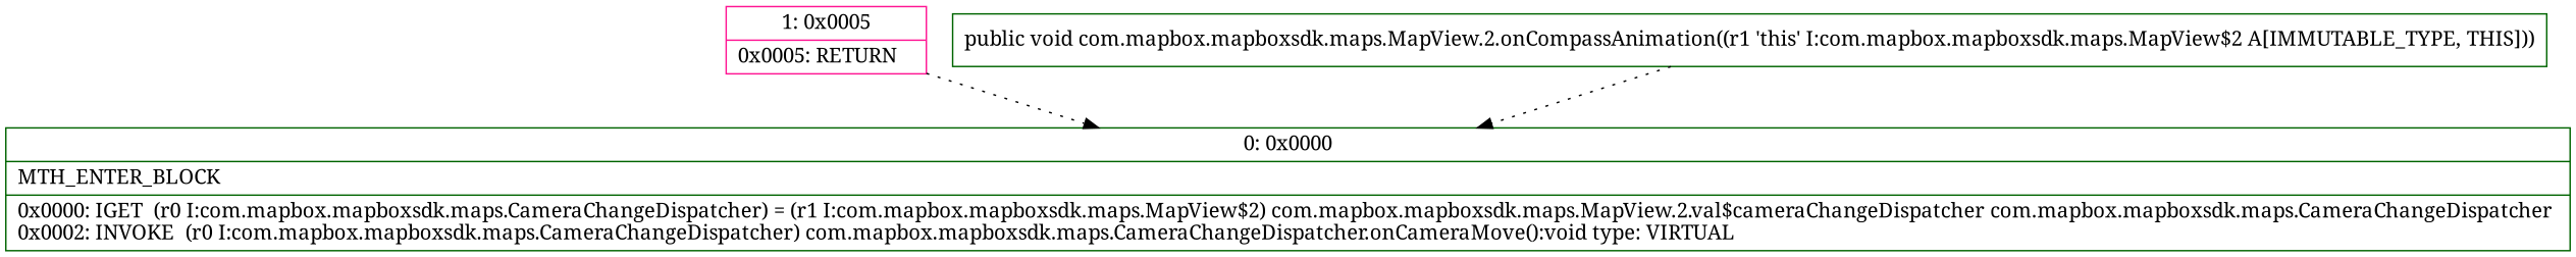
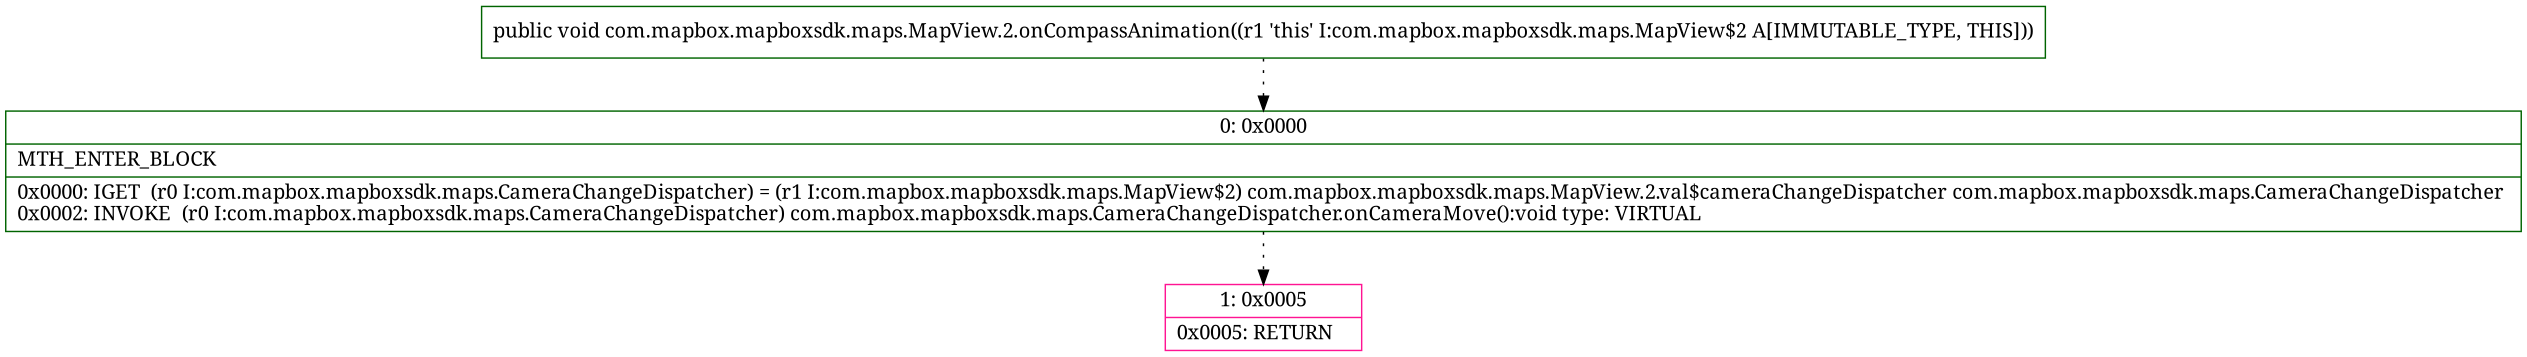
  digraph {
    fontname="Noto Serif"
    node [shape=record color=darkgreen fontname="Noto Serif"]
    edge [style=dotted fontname="Noto Serif"]
    n1 [label="{0\:\ 0x0000|MTH_ENTER_BLOCK\l|0x0000: IGET  (r0 I:com.mapbox.mapboxsdk.maps.CameraChangeDispatcher) = (r1 I:com.mapbox.mapboxsdk.maps.MapView$2) com.mapbox.mapboxsdk.maps.MapView.2.val$cameraChangeDispatcher com.mapbox.mapboxsdk.maps.CameraChangeDispatcher \l0x0002: INVOKE  (r0 I:com.mapbox.mapboxsdk.maps.CameraChangeDispatcher) com.mapbox.mapboxsdk.maps.CameraChangeDispatcher.onCameraMove():void type: VIRTUAL \l}"]
    n2 [label="{1\:\ 0x0005|0x0005: RETURN   \l}" color=deeppink]
    n3 [label="{public void com.mapbox.mapboxsdk.maps.MapView.2.onCompassAnimation((r1 'this' I:com.mapbox.mapboxsdk.maps.MapView$2 A[IMMUTABLE_TYPE, THIS])) }"]
-   n2 -> n1
+   n1 -> n2
    n3 -> n1
  }
